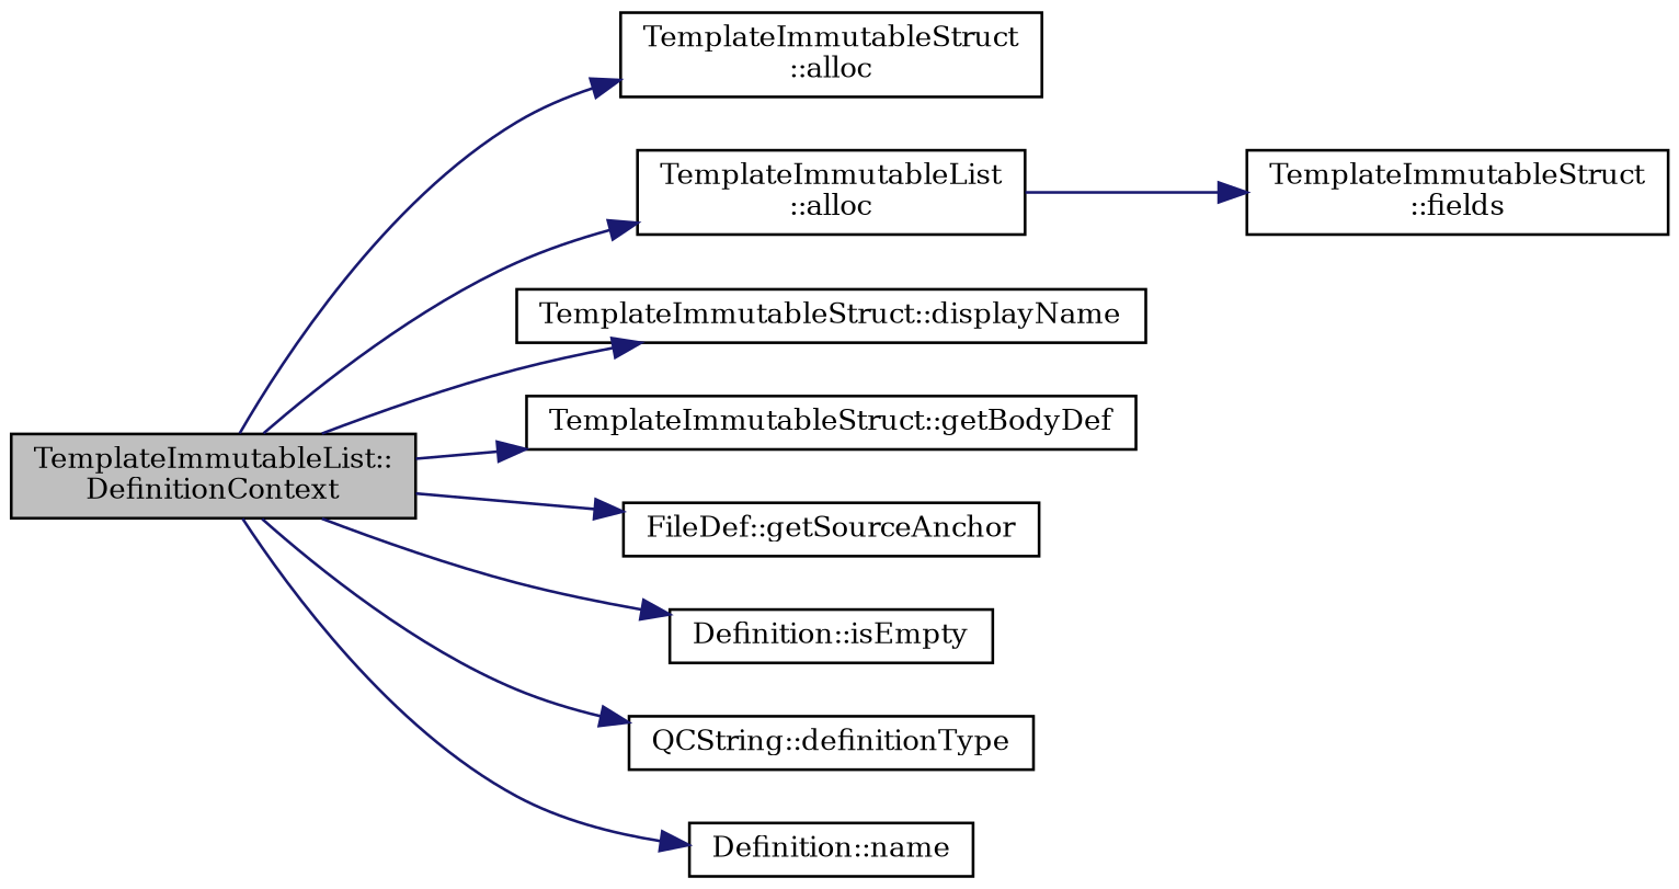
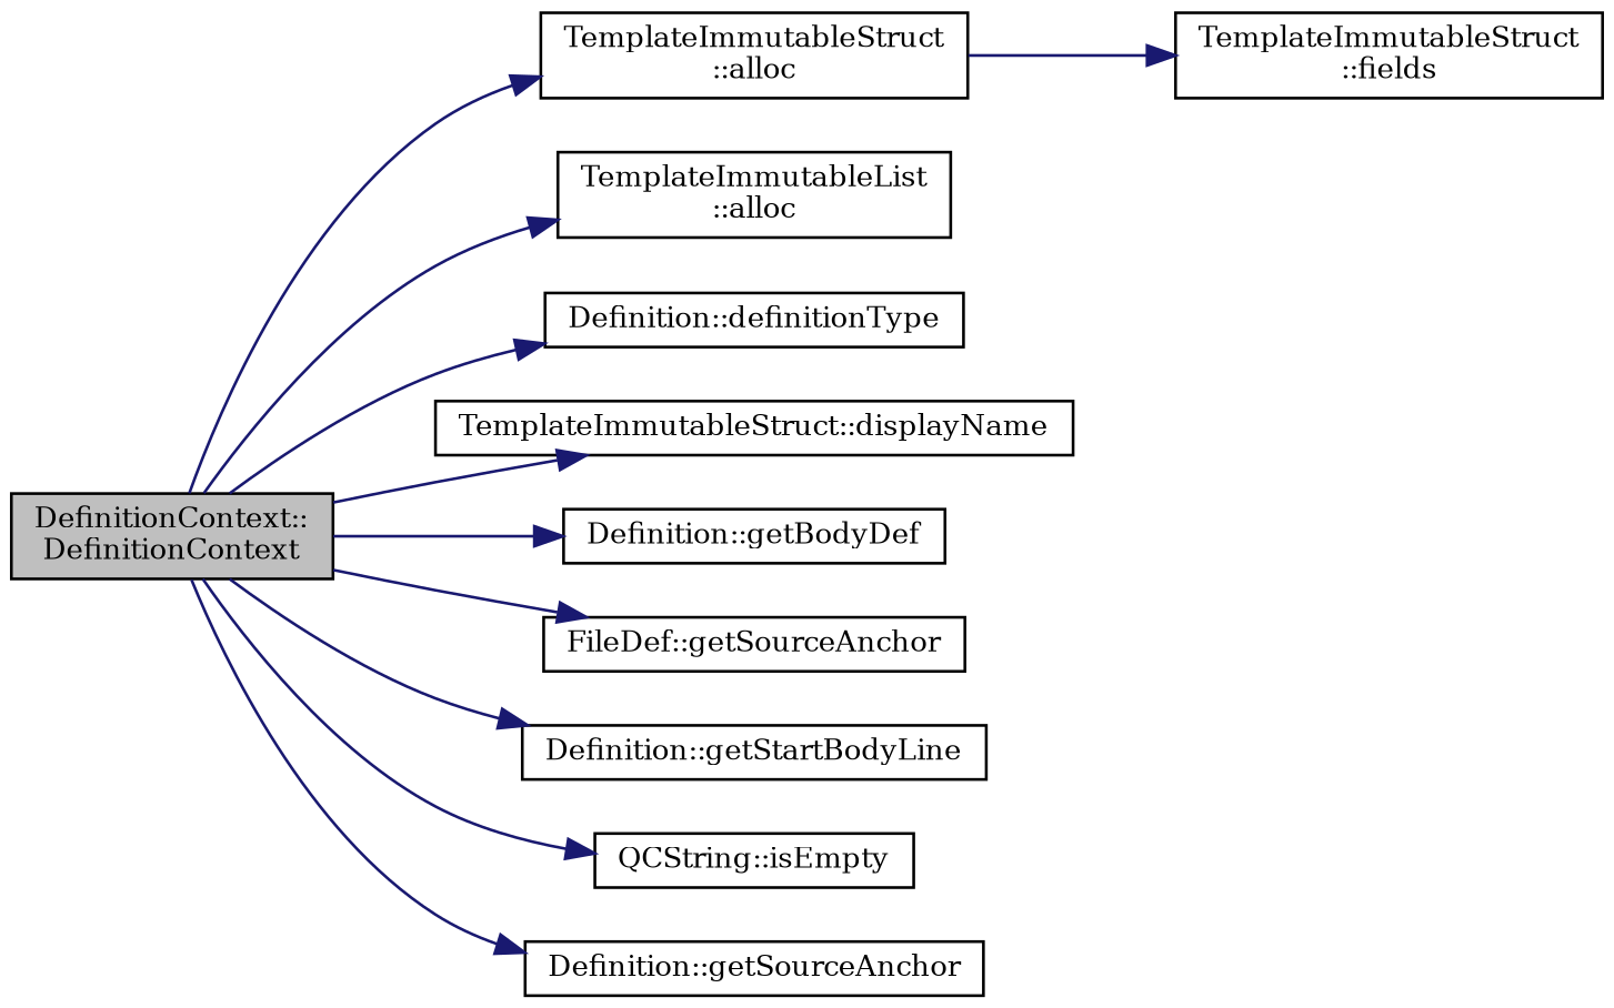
  digraph {
    fontname="DejaVu Serif"
    rankdir=LR
    node [color=black fillcolor=white fontname="DejaVu Serif" fontsize=10 shape=record style=filled]
    edge [color=midnightblue fontname="DejaVu Serif" fontsize=10 labelfontname=Helvetica labelfontsize=10 style=solid]
-   n1 [fillcolor=grey75 fontcolor=black height=0.2 label="TemplateImmutableList::\lDefinitionContext" width=0.4]
+   n1 [fillcolor=grey75 fontcolor=black height=0.2 label="DefinitionContext::\lDefinitionContext" width=0.4]
    n2 [height=0.2 label="TemplateImmutableStruct\l::alloc" width=0.4]
    n3 [height=0.2 label="TemplateImmutableList\l::alloc" width=0.4]
+   n4 [height=0.2 label="Definition::definitionType" width=0.4]
    n5 [height=0.2 label="TemplateImmutableStruct::displayName" width=0.4]
-   n6 [height=0.2 label="TemplateImmutableStruct::getBodyDef" width=0.4]
+   n6 [height=0.2 label="Definition::getBodyDef" width=0.4]
    n7 [height=0.2 label="FileDef::getSourceAnchor" width=0.4]
-   n8 [height=0.2 label="Definition::isEmpty" width=0.4]
-   n9 [height=0.2 label="QCString::definitionType" width=0.4]
-   n10 [height=0.2 label="Definition::name" width=0.4]
+   n8 [height=0.2 label="Definition::getStartBodyLine" width=0.4]
+   n9 [height=0.2 label="QCString::isEmpty" width=0.4]
+   n10 [height=0.2 label="Definition::getSourceAnchor" width=0.4]
    n11 [height=0.2 label="TemplateImmutableStruct\l::fields" width=0.4]
    n1 -> n2
    n1 -> n3
+   n1 -> n4
    n1 -> n5
    n1 -> n6
    n1 -> n7
    n1 -> n8
    n1 -> n9
    n1 -> n10
-   n3 -> n11
+   n2 -> n11
  }
